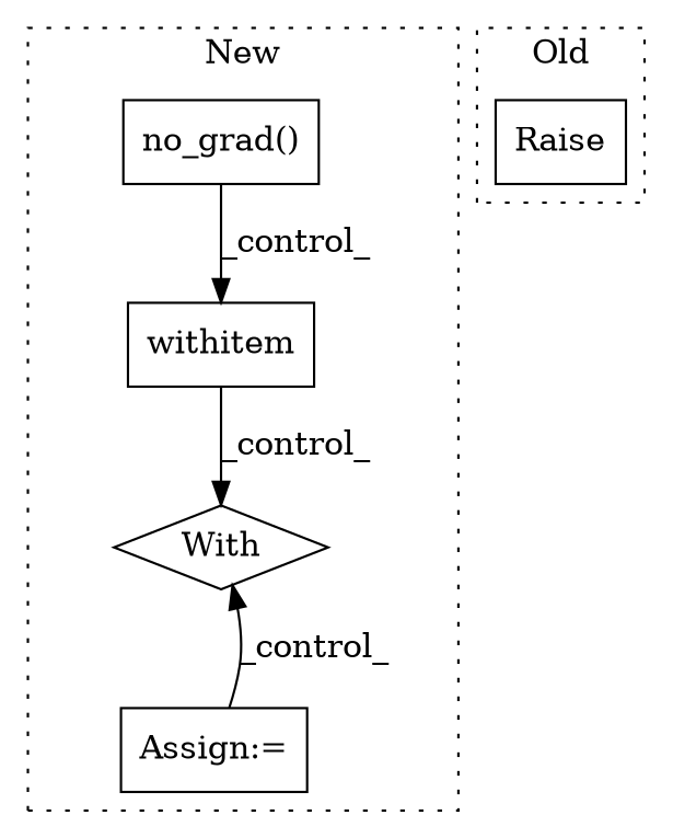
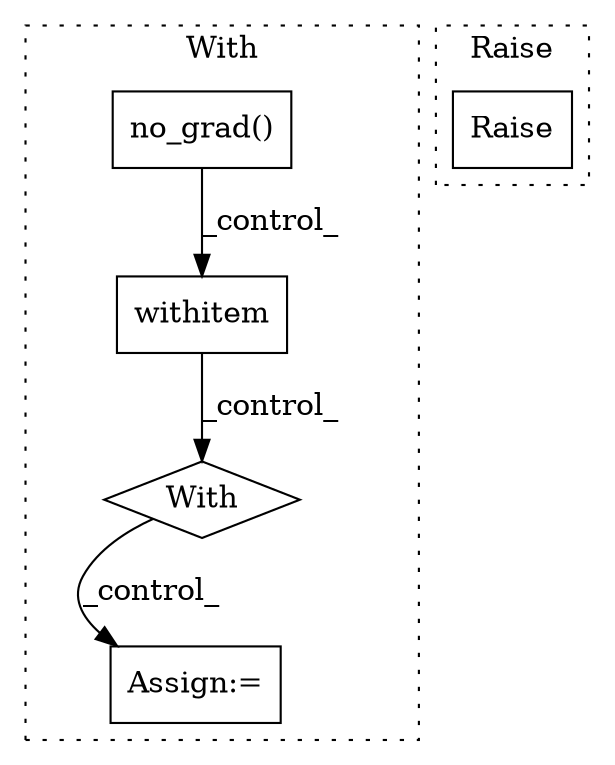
  digraph {
    node [s=4307 shape=box]
    n1 [a=75 l=15 label="no_grad()"]
    n2 [a=39 l="5,28" label=With s="4302,4312" shape=diamond]
    n3 [a=49 l=5 label=withitem]
    n4 [a=68 l=3 label="Assign:=" s=4343]
    n5 [a=91 l=6 label=Raise s=3842]
    subgraph cluster_1 {
-     label=New
+     label=With
      style=dotted
      n1
      n2
      n3
      n4
    }
    subgraph cluster_2 {
-     label=Old
+     label=Raise
      style=dotted
      n5
    }
    n1 -> n3 [label=_control_]
-   n4 -> n2 [label=_control_]
+   n2 -> n4 [label=_control_]
    n3 -> n2 [label=_control_]
  }
